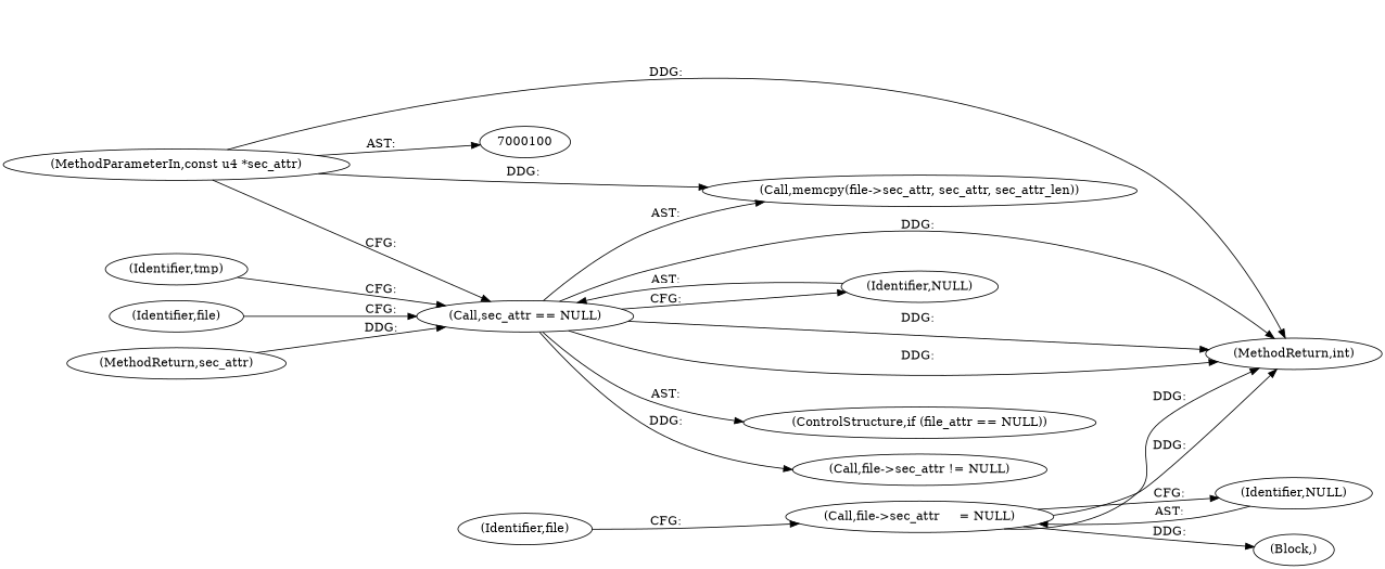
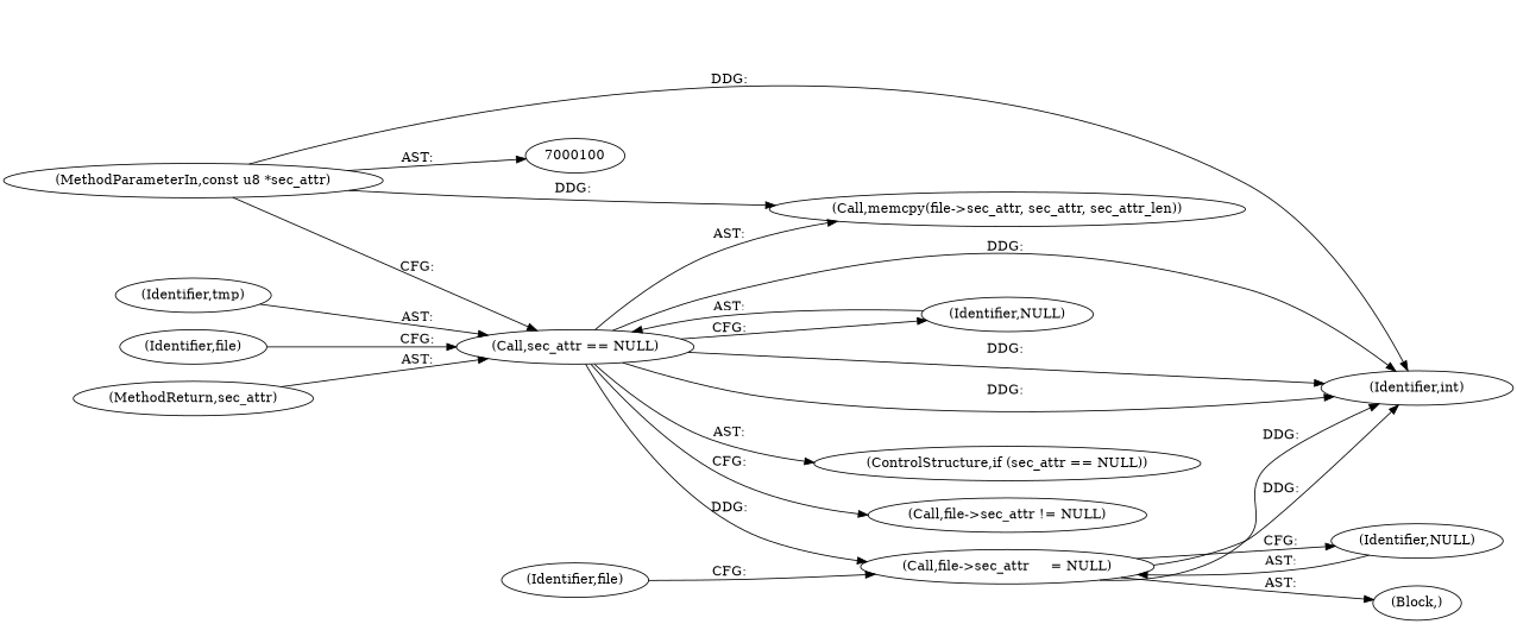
  digraph {
    rankdir=LR
    n1 [label="(Call,file->sec_attr     = NULL)"]
-   n2 [label="(MethodReturn,int)"]
+   n2 [label="(Identifier,int)"]
    n3 [label="(Block,)"]
    n4 [label="(Identifier,NULL)"]
    n5 [label="(Call,sec_attr == NULL)"]
-   n6 [label="(ControlStructure,if (file_attr == NULL))"]
+   n6 [label="(ControlStructure,if (sec_attr == NULL))"]
    n7 [label="(Call,file->sec_attr != NULL)"]
    n8 [label="(Call,memcpy(file->sec_attr, sec_attr, sec_attr_len))"]
    n9 [label="(Identifier,NULL)"]
-   n10 [label="(MethodParameterIn,const u4 *sec_attr)"]
+   n10 [label="(MethodParameterIn,const u8 *sec_attr)"]
    n11 [label=7000100]
    n12 [label="(Identifier,tmp)"]
    n13 [label="(Identifier,file)"]
    n14 [label="(Identifier,file)"]
    n15 [label="(MethodReturn,sec_attr)"]
    n1 -> n2 [label="DDG: "]
    n1 -> n2 [label="DDG: "]
-   n1 -> n3 [label="DDG: "]
+   n1 -> n3 [label="AST: "]
    n1 -> n4 [label="CFG: "]
    n4 -> n1 [label="AST: "]
+   n5 -> n1 [label="DDG: "]
    n5 -> n2 [label="DDG: "]
    n5 -> n2 [label="DDG: "]
    n5 -> n2 [label="DDG: "]
    n5 -> n6 [label="AST: "]
-   n5 -> n7 [label="DDG: "]
+   n5 -> n7 [label="CFG: "]
    n5 -> n8 [label="AST: "]
    n5 -> n9 [label="CFG: "]
    n9 -> n5 [label="AST: "]
    n10 -> n2 [label="DDG: "]
    n10 -> n5 [label="CFG: "]
    n10 -> n8 [label="DDG: "]
    n10 -> n11 [label="AST: "]
-   n12 -> n5 [label="CFG: "]
+   n12 -> n5 [label="AST: "]
    n13 -> n5 [label="CFG: "]
    n14 -> n1 [label="CFG: "]
-   n15 -> n5 [label="DDG: "]
+   n15 -> n5 [label="AST: "]
  }
